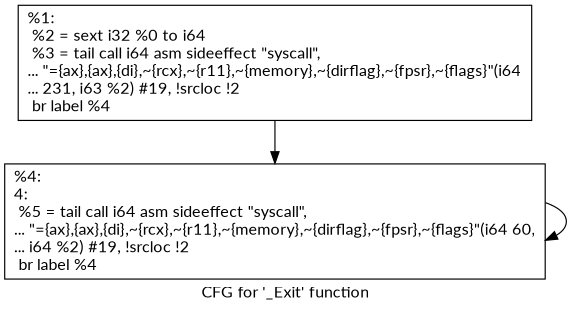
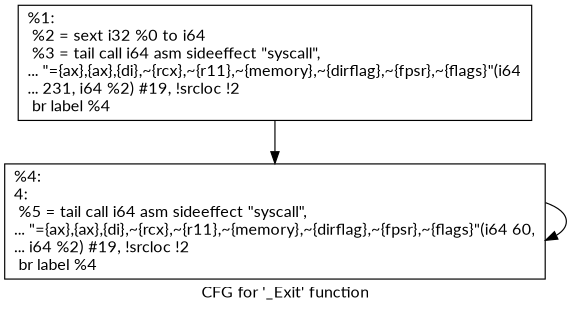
  digraph {
    label="CFG for '_Exit' function"
    fontname=Lato
    node [shape=record fontname=Lato]
    edge [fontname=Lato]
-   n1 [label="{%1:\l  %2 = sext i32 %0 to i64\l  %3 = tail call i64 asm sideeffect \"syscall\",\l... \"=\{ax\},\{ax\},\{di\},~\{rcx\},~\{r11\},~\{memory\},~\{dirflag\},~\{fpsr\},~\{flags\}\"(i64\l... 231, i63 %2) #19, !srcloc !2\l  br label %4\l}"]
+   n1 [label="{%1:\l  %2 = sext i32 %0 to i64\l  %3 = tail call i64 asm sideeffect \"syscall\",\l... \"=\{ax\},\{ax\},\{di\},~\{rcx\},~\{r11\},~\{memory\},~\{dirflag\},~\{fpsr\},~\{flags\}\"(i64\l... 231, i64 %2) #19, !srcloc !2\l  br label %4\l}"]
    n2 [label="{%4:\l4:                                                \l  %5 = tail call i64 asm sideeffect \"syscall\",\l... \"=\{ax\},\{ax\},\{di\},~\{rcx\},~\{r11\},~\{memory\},~\{dirflag\},~\{fpsr\},~\{flags\}\"(i64 60,\l... i64 %2) #19, !srcloc !2\l  br label %4\l}"]
    n1 -> n2
    n2 -> n2
  }
